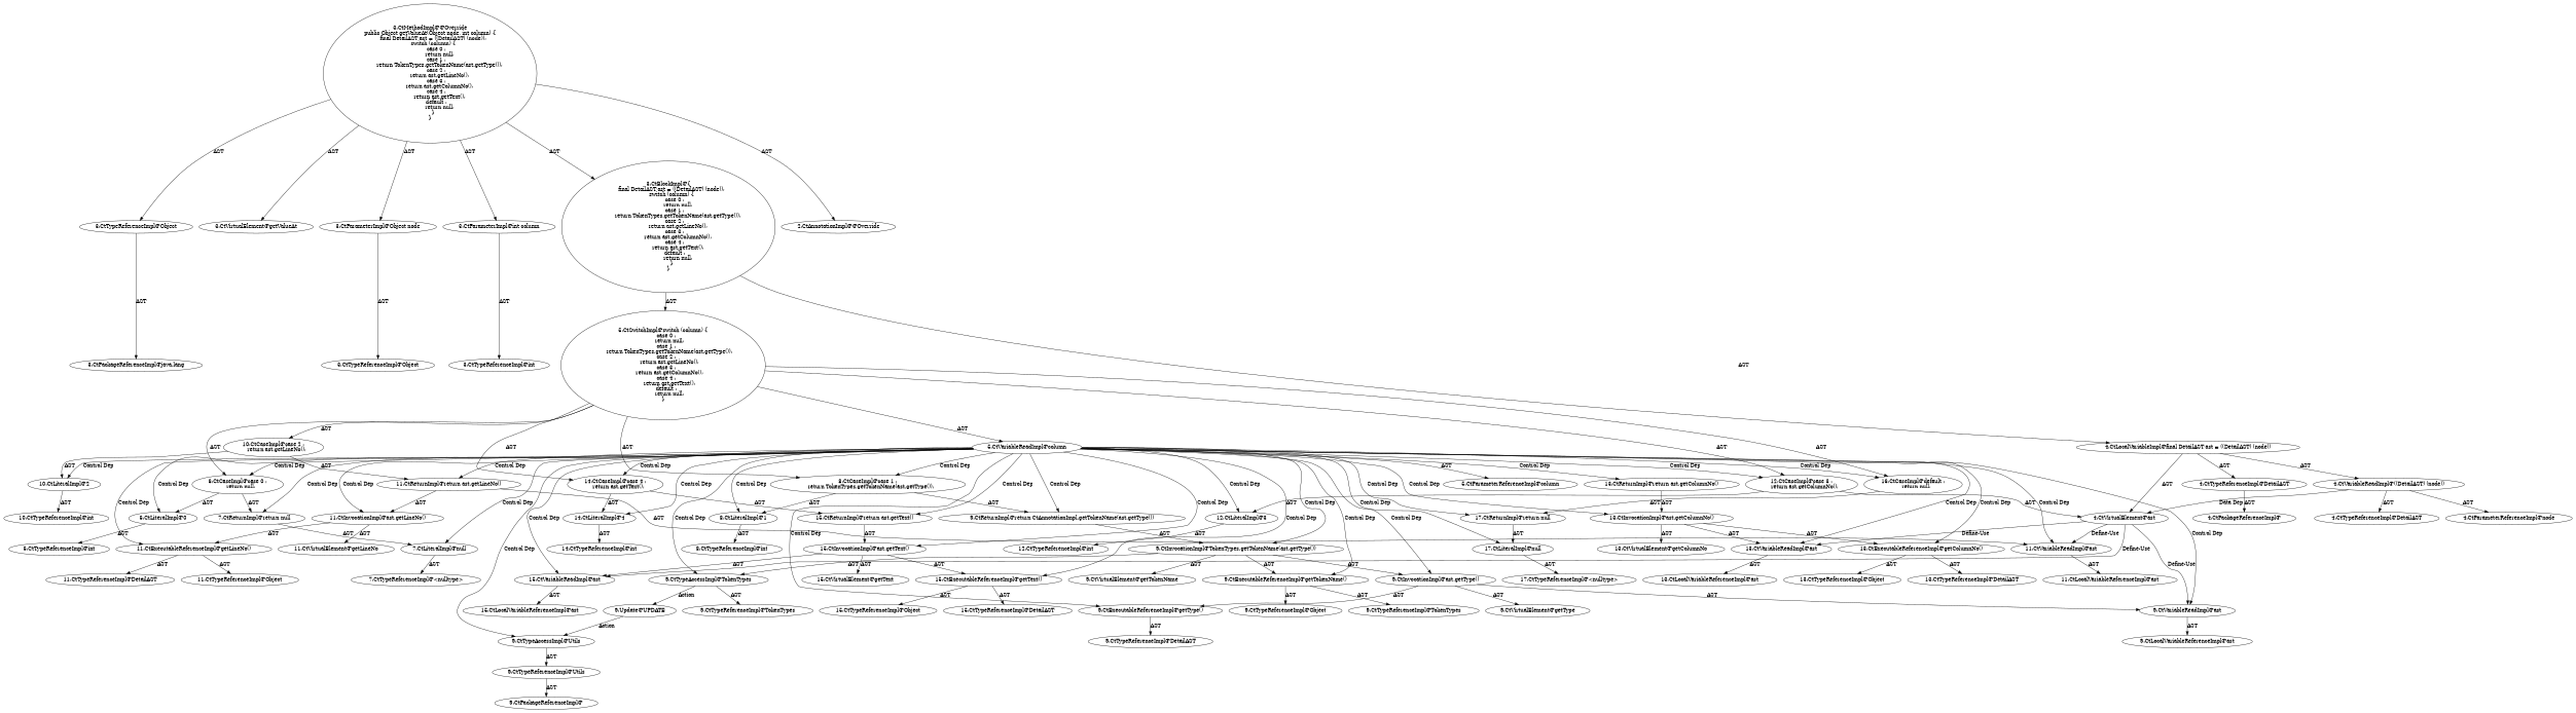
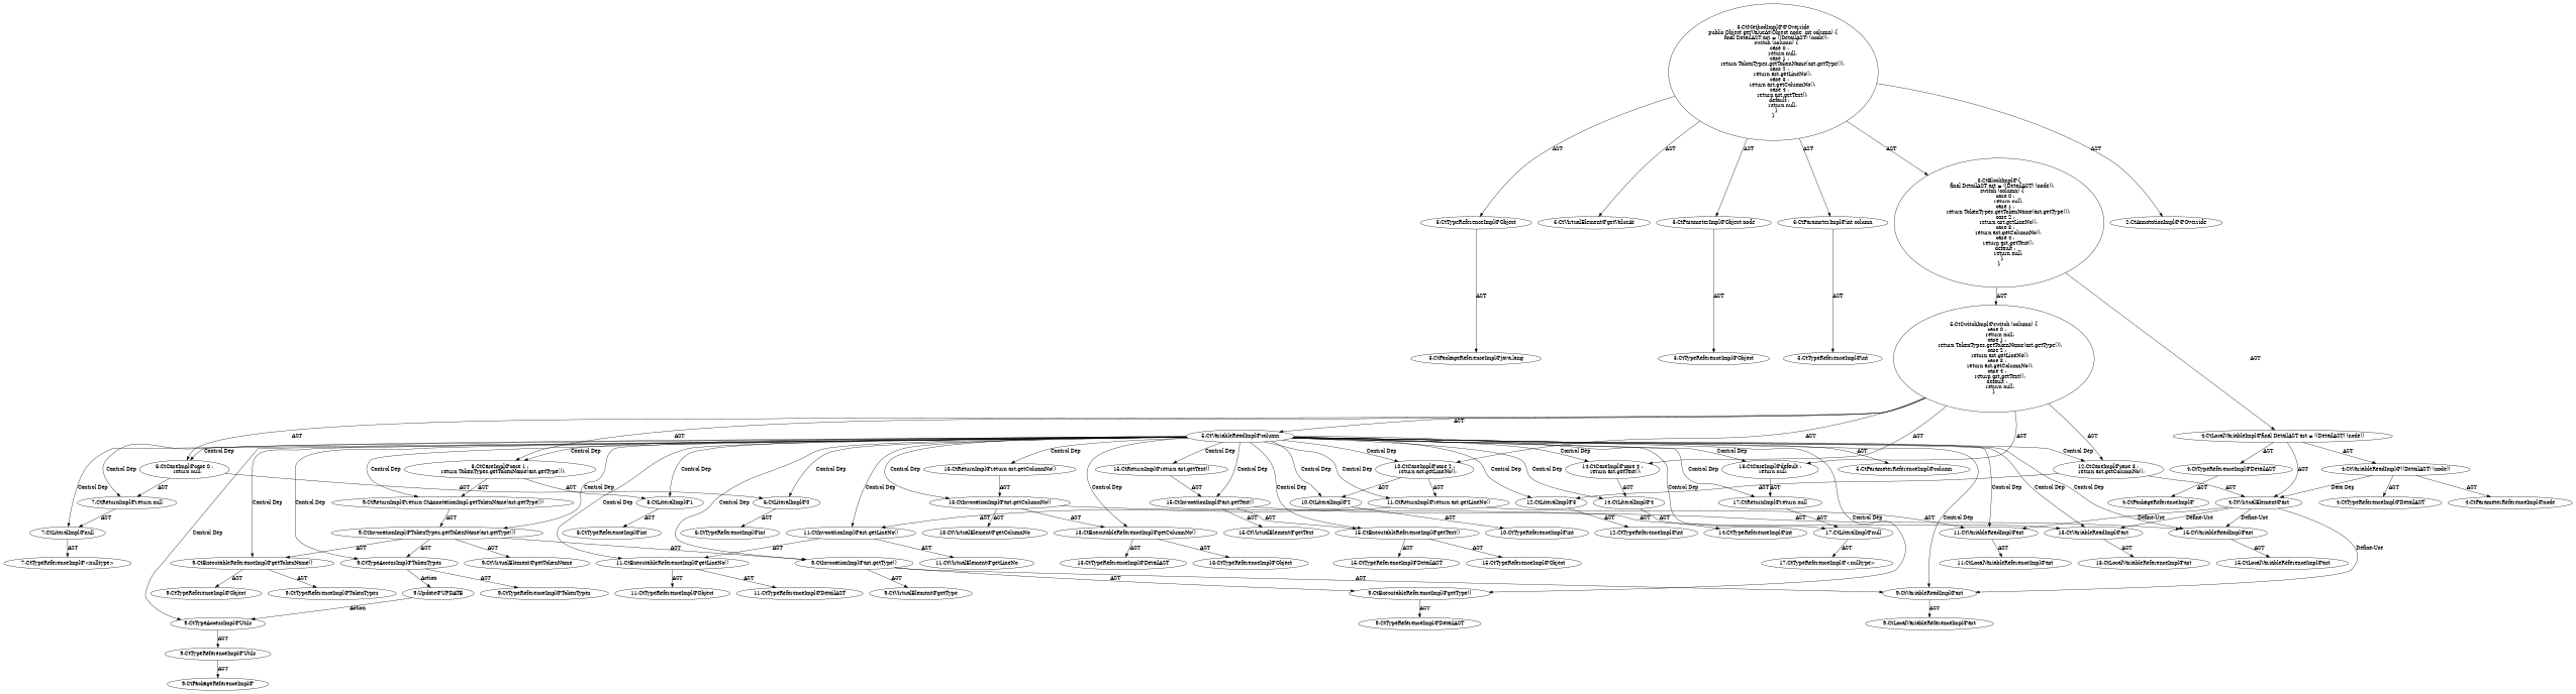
  digraph {
    node [shape=ellipse]
    n1 [label="3:CtTypeReferenceImpl@Object"]
    n2 [label="3:CtPackageReferenceImpl@java.lang"]
    n3 [label="3:CtVirtualElement@getValueAt"]
    n4 [label="3:CtParameterImpl@Object node"]
    n5 [label="3:CtTypeReferenceImpl@Object"]
    n6 [label="3:CtParameterImpl@int column"]
    n7 [label="3:CtTypeReferenceImpl@int"]
    n8 [label="4:CtTypeReferenceImpl@DetailAST"]
    n9 [label="4:CtPackageReferenceImpl@"]
    n10 [label="4:CtVariableReadImpl@((DetailAST) (node))"]
    n11 [label="4:CtTypeReferenceImpl@DetailAST"]
    n12 [label="4:CtParameterReferenceImpl@node"]
    n13 [label="4:CtVirtualElement@ast"]
    n14 [label="9:CtVariableReadImpl@ast"]
    n15 [label="11:CtVariableReadImpl@ast"]
    n16 [label="13:CtVariableReadImpl@ast"]
    n17 [label="15:CtVariableReadImpl@ast"]
    n18 [label="9:CtLocalVariableReferenceImpl@ast"]
    n19 [label="11:CtLocalVariableReferenceImpl@ast"]
    n20 [label="13:CtLocalVariableReferenceImpl@ast"]
    n21 [label="15:CtLocalVariableReferenceImpl@ast"]
    n22 [label="4:CtLocalVariableImpl@final DetailAST ast = ((DetailAST) (node))"]
    n23 [label="5:CtVariableReadImpl@column"]
    n24 [label="5:CtParameterReferenceImpl@column"]
    n25 [label="6:CtLiteralImpl@0"]
    n26 [label="7:CtLiteralImpl@null"]
    n27 [label="7:CtReturnImpl@return null"]
    n28 [label="6:CtCaseImpl@case 0 :\n    return null;"]
    n29 [label="8:CtLiteralImpl@1"]
    n30 [label="9:CtExecutableReferenceImpl@getTokenName()"]
    n31 [label="9:CtTypeAccessImpl@TokenTypes"]
    n32 [label="9:CtExecutableReferenceImpl@getType()"]
    n33 [label="9:CtInvocationImpl@ast.getType()"]
    n34 [label="9:CtInvocationImpl@TokenTypes.getTokenName(ast.getType())"]
    n35 [label="9:CtReturnImpl@return CtAnnotationImpl.getTokenName(ast.getType())"]
    n36 [label="8:CtCaseImpl@case 1 :\n    return TokenTypes.getTokenName(ast.getType());"]
    n37 [label="10:CtLiteralImpl@2"]
    n38 [label="11:CtExecutableReferenceImpl@getLineNo()"]
    n39 [label="11:CtInvocationImpl@ast.getLineNo()"]
    n40 [label="11:CtReturnImpl@return ast.getLineNo()"]
    n41 [label="10:CtCaseImpl@case 2 :\n    return ast.getLineNo();"]
    n42 [label="12:CtLiteralImpl@3"]
    n43 [label="13:CtExecutableReferenceImpl@getColumnNo()"]
    n44 [label="13:CtInvocationImpl@ast.getColumnNo()"]
    n45 [label="13:CtReturnImpl@return ast.getColumnNo()"]
    n46 [label="12:CtCaseImpl@case 3 :\n    return ast.getColumnNo();"]
    n47 [label="14:CtLiteralImpl@4"]
    n48 [label="15:CtExecutableReferenceImpl@getText()"]
    n49 [label="15:CtInvocationImpl@ast.getText()"]
    n50 [label="15:CtReturnImpl@return ast.getText()"]
    n51 [label="14:CtCaseImpl@case 4 :\n    return ast.getText();"]
    n52 [label="17:CtLiteralImpl@null"]
    n53 [label="17:CtReturnImpl@return null"]
    n54 [label="16:CtCaseImpl@default :\n    return null;"]
    n55 [label="9:CtTypeAccessImpl@Utils"]
    n56 [label="6:CtTypeReferenceImpl@int"]
    n57 [label="7:CtTypeReferenceImpl@<nulltype>"]
    n58 [label="8:CtTypeReferenceImpl@int"]
    n59 [label="9:CtTypeReferenceImpl@TokenTypes"]
    n60 [label="9:CtTypeReferenceImpl@Object"]
    n61 [label="9:CtTypeReferenceImpl@TokenTypes"]
    n62 [label="9:Update@UPDATE"]
    n63 [label="9:CtTypeReferenceImpl@DetailAST"]
    n64 [label="9:CtVirtualElement@getType"]
    n65 [label="9:CtVirtualElement@getTokenName"]
    n66 [label="10:CtTypeReferenceImpl@int"]
    n67 [label="11:CtTypeReferenceImpl@DetailAST"]
    n68 [label="11:CtTypeReferenceImpl@Object"]
    n69 [label="11:CtVirtualElement@getLineNo"]
    n70 [label="12:CtTypeReferenceImpl@int"]
    n71 [label="13:CtTypeReferenceImpl@DetailAST"]
    n72 [label="13:CtTypeReferenceImpl@Object"]
    n73 [label="13:CtVirtualElement@getColumnNo"]
    n74 [label="14:CtTypeReferenceImpl@int"]
    n75 [label="15:CtTypeReferenceImpl@DetailAST"]
    n76 [label="15:CtTypeReferenceImpl@Object"]
    n77 [label="15:CtVirtualElement@getText"]
    n78 [label="17:CtTypeReferenceImpl@<nulltype>"]
    n79 [label="9:CtTypeReferenceImpl@Utils"]
    n80 [label="5:CtSwitchImpl@switch (column) \{\n    case 0 :\n        return null;\n    case 1 :\n        return TokenTypes.getTokenName(ast.getType());\n    case 2 :\n        return ast.getLineNo();\n    case 3 :\n        return ast.getColumnNo();\n    case 4 :\n        return ast.getText();\n    default :\n        return null;\n\}"]
    n81 [label="3:CtBlockImpl@\{\n    final DetailAST ast = ((DetailAST) (node));\n    switch (column) \{\n        case 0 :\n            return null;\n        case 1 :\n            return TokenTypes.getTokenName(ast.getType());\n        case 2 :\n            return ast.getLineNo();\n        case 3 :\n            return ast.getColumnNo();\n        case 4 :\n            return ast.getText();\n        default :\n            return null;\n    \}\n\}"]
    n82 [label="3:CtMethodImpl@@Override\npublic Object getValueAt(Object node, int column) \{\n    final DetailAST ast = ((DetailAST) (node));\n    switch (column) \{\n        case 0 :\n            return null;\n        case 1 :\n            return TokenTypes.getTokenName(ast.getType());\n        case 2 :\n            return ast.getLineNo();\n        case 3 :\n            return ast.getColumnNo();\n        case 4 :\n            return ast.getText();\n        default :\n            return null;\n    \}\n\}"]
    n83 [label="2:CtAnnotationImpl@@Override"]
    n84 [label="9:CtPackageReferenceImpl@"]
    n1 -> n2 [label=AST]
    n4 -> n5 [label=AST]
    n6 -> n7 [label=AST]
    n8 -> n9 [label=AST]
    n10 -> n11 [label=AST]
    n10 -> n12 [label=AST]
    n10 -> n13 [label="Data Dep"]
    n13 -> n14 [label="Define-Use"]
    n13 -> n15 [label="Define-Use"]
    n13 -> n16 [label="Define-Use"]
    n13 -> n17 [label="Define-Use"]
    n14 -> n18 [label=AST]
    n15 -> n19 [label=AST]
    n16 -> n20 [label=AST]
    n17 -> n21 [label=AST]
    n22 -> n8 [label=AST]
    n22 -> n10 [label=AST]
    n22 -> n13 [label=AST]
    n23 -> n14 [label="Control Dep"]
    n23 -> n15 [label="Control Dep"]
    n23 -> n16 [label="Control Dep"]
    n23 -> n17 [label="Control Dep"]
    n23 -> n24 [label=AST]
    n23 -> n25 [label="Control Dep"]
    n23 -> n26 [label="Control Dep"]
    n23 -> n27 [label="Control Dep"]
    n23 -> n28 [label="Control Dep"]
    n23 -> n29 [label="Control Dep"]
    n23 -> n30 [label="Control Dep"]
    n23 -> n31 [label="Control Dep"]
    n23 -> n32 [label="Control Dep"]
    n23 -> n33 [label="Control Dep"]
    n23 -> n34 [label="Control Dep"]
    n23 -> n35 [label="Control Dep"]
    n23 -> n36 [label="Control Dep"]
    n23 -> n37 [label="Control Dep"]
    n23 -> n38 [label="Control Dep"]
    n23 -> n39 [label="Control Dep"]
    n23 -> n40 [label="Control Dep"]
+   n23 -> n41 [label="Control Dep"]
    n23 -> n42 [label="Control Dep"]
    n23 -> n43 [label="Control Dep"]
    n23 -> n44 [label="Control Dep"]
    n23 -> n45 [label="Control Dep"]
    n23 -> n46 [label="Control Dep"]
    n23 -> n47 [label="Control Dep"]
    n23 -> n48 [label="Control Dep"]
    n23 -> n49 [label="Control Dep"]
    n23 -> n50 [label="Control Dep"]
    n23 -> n51 [label="Control Dep"]
    n23 -> n52 [label="Control Dep"]
    n23 -> n53 [label="Control Dep"]
    n23 -> n54 [label="Control Dep"]
    n23 -> n55 [label="Control Dep"]
    n25 -> n56 [label=AST]
    n26 -> n57 [label=AST]
    n27 -> n26 [label=AST]
    n28 -> n25 [label=AST]
    n28 -> n27 [label=AST]
    n29 -> n58 [label=AST]
    n30 -> n59 [label=AST]
    n30 -> n60 [label=AST]
    n31 -> n61 [label=AST]
    n31 -> n62 [label=Action]
    n32 -> n63 [label=AST]
    n33 -> n14 [label=AST]
    n33 -> n32 [label=AST]
    n33 -> n64 [label=AST]
    n34 -> n30 [label=AST]
    n34 -> n31 [label=AST]
    n34 -> n33 [label=AST]
    n34 -> n65 [label=AST]
    n35 -> n34 [label=AST]
    n36 -> n29 [label=AST]
    n36 -> n35 [label=AST]
    n37 -> n66 [label=AST]
    n38 -> n67 [label=AST]
    n38 -> n68 [label=AST]
    n39 -> n38 [label=AST]
    n39 -> n69 [label=AST]
    n40 -> n15 [label=AST]
    n40 -> n39 [label=AST]
    n41 -> n37 [label=AST]
    n41 -> n40 [label=AST]
    n42 -> n70 [label=AST]
    n43 -> n71 [label=AST]
    n43 -> n72 [label=AST]
    n44 -> n16 [label=AST]
    n44 -> n43 [label=AST]
    n44 -> n73 [label=AST]
    n45 -> n44 [label=AST]
    n46 -> n13 [label=AST]
    n46 -> n42 [label=AST]
    n47 -> n74 [label=AST]
    n48 -> n75 [label=AST]
    n48 -> n76 [label=AST]
    n49 -> n17 [label=AST]
    n49 -> n48 [label=AST]
    n49 -> n77 [label=AST]
    n50 -> n49 [label=AST]
    n51 -> n47 [label=AST]
-   n51 -> n50 [label=AST]
    n52 -> n78 [label=AST]
    n53 -> n52 [label=AST]
    n54 -> n53 [label=AST]
    n55 -> n79 [label=AST]
    n62 -> n55 [label=Action]
    n79 -> n84 [label=AST]
    n80 -> n23 [label=AST]
    n80 -> n28 [label=AST]
    n80 -> n36 [label=AST]
    n80 -> n41 [label=AST]
    n80 -> n46 [label=AST]
    n80 -> n51 [label=AST]
    n80 -> n54 [label=AST]
    n81 -> n22 [label=AST]
    n81 -> n80 [label=AST]
    n82 -> n1 [label=AST]
    n82 -> n3 [label=AST]
    n82 -> n4 [label=AST]
    n82 -> n6 [label=AST]
    n82 -> n81 [label=AST]
    n82 -> n83 [label=AST]
  }
